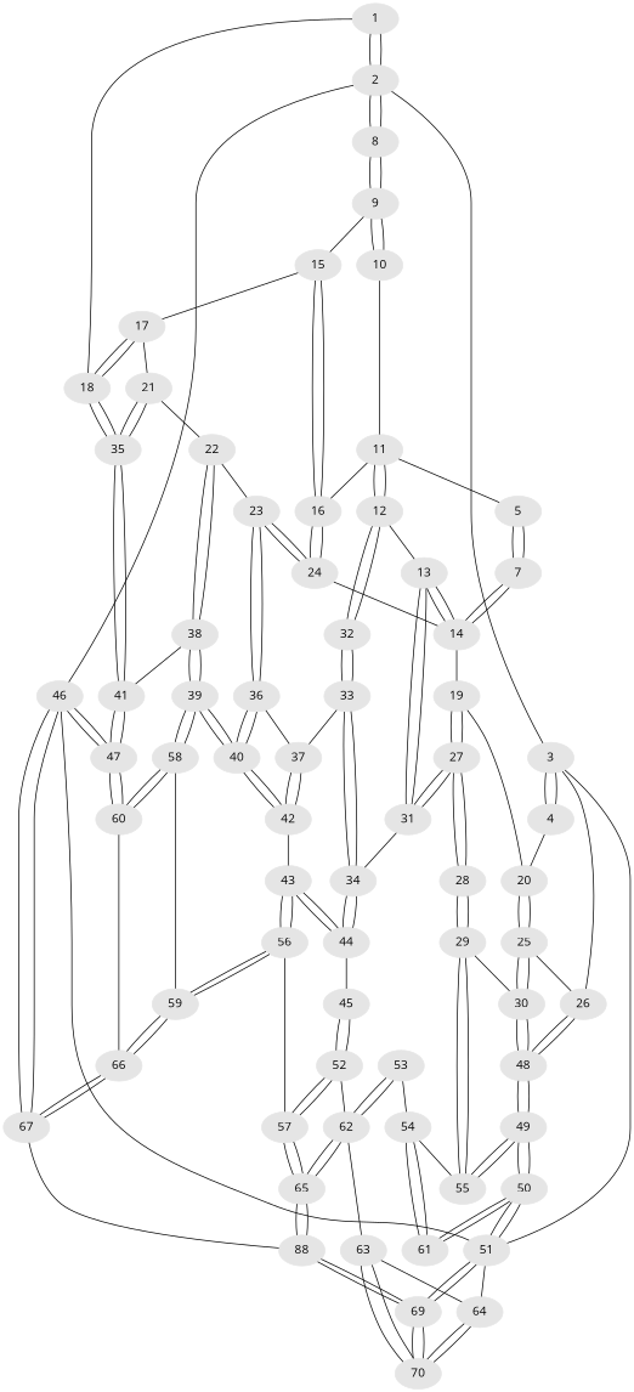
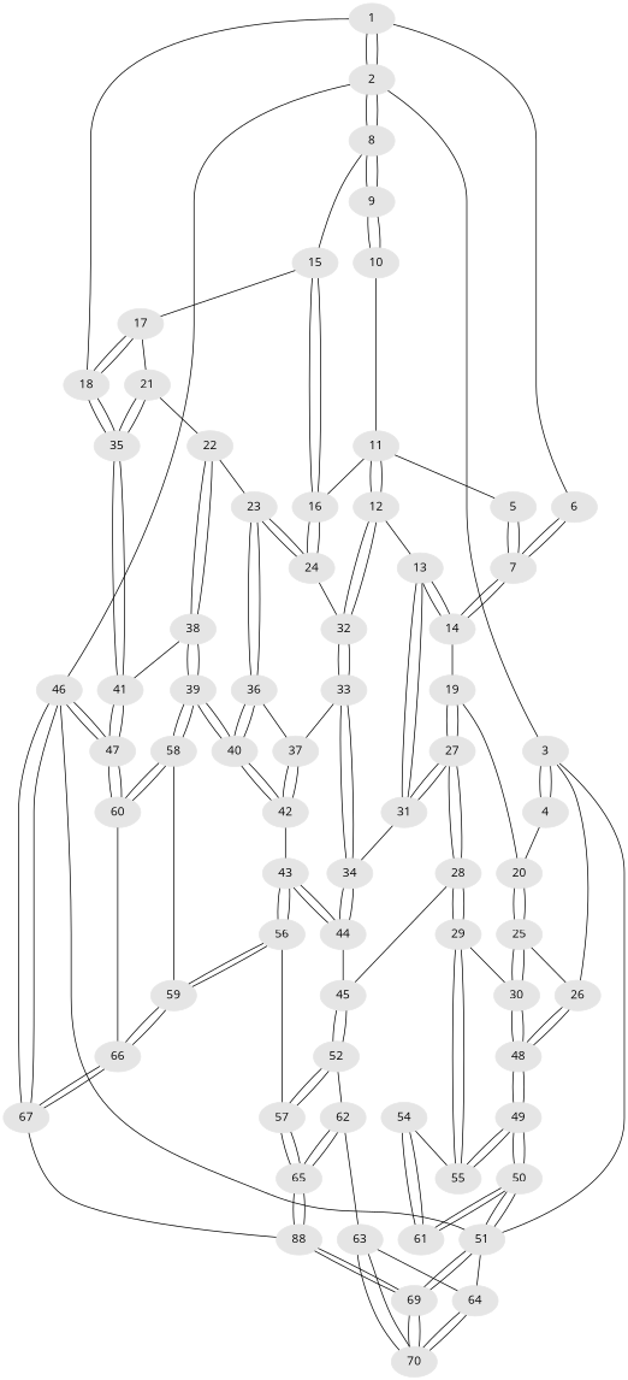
  graph {
    fontname="Open Sans"
    node [color=gray90 fontname="Open Sans" style=filled]
    edge [fontname="Open Sans"]
    1
    2
+   6
    18
    3
    8
    46
    7
    4
    26
    51
    9
    47
    67
    20
    48
    69
    64
    5
    25
    14
    10
    11
    19
    15
    35
    16
    17
    12
    13
    32
    24
    31
    33
    34
    27
    21
    22
    41
    28
    30
    23
    38
    36
    39
    37
    40
    49
    29
    45
    55
    52
    44
    42
    43
    58
    60
    59
    56
    57
    62
    n62 [label=88]
    66
    50
    61
    70
-   53
    54
    65
    63
    1 -- 2
    1 -- 2
+   1 -- 6
    1 -- 18
    2 -- 3
    2 -- 8
    2 -- 8
    2 -- 46
+   6 -- 7
+   6 -- 7
    18 -- 35
    18 -- 35
    3 -- 4
    3 -- 4
    3 -- 26
    3 -- 51
    8 -- 9
    8 -- 9
    46 -- 51
    46 -- 47
    46 -- 47
    46 -- 67
    46 -- 67
    7 -- 14
    7 -- 14
    4 -- 20
    26 -- 48
    26 -- 48
    51 -- 69
    51 -- 69
    51 -- 64
    9 -- 10
    9 -- 10
-   9 -- 15
+   8 -- 15
    47 -- 60
    47 -- 60
    67 -- n62
    20 -- 25
    20 -- 25
    48 -- 49
    48 -- 49
    69 -- 70
    69 -- 70
    64 -- 70
    64 -- 70
    5 -- 7
    5 -- 7
    25 -- 26
    25 -- 30
    25 -- 30
    14 -- 19
    10 -- 11
    11 -- 5
    11 -- 16
    11 -- 12
    11 -- 12
    19 -- 20
    19 -- 27
    19 -- 27
    15 -- 16
    15 -- 16
    15 -- 17
    35 -- 41
    35 -- 41
    16 -- 24
    16 -- 24
    17 -- 18
    17 -- 18
    17 -- 21
    12 -- 13
    12 -- 32
    12 -- 32
    13 -- 14
    13 -- 14
    13 -- 31
    13 -- 31
    32 -- 33
    32 -- 33
-   24 -- 14
+   24 -- 32
    31 -- 34
    33 -- 34
    33 -- 34
    33 -- 37
    34 -- 44
    34 -- 44
    27 -- 31
    27 -- 31
    27 -- 28
    27 -- 28
    21 -- 35
    21 -- 35
    21 -- 22
    22 -- 23
    22 -- 38
    22 -- 38
    41 -- 47
    41 -- 47
    28 -- 29
    28 -- 29
+   28 -- 45
    30 -- 48
    30 -- 48
    23 -- 24
    23 -- 24
    23 -- 36
    23 -- 36
    38 -- 41
    38 -- 39
    38 -- 39
    36 -- 37
    36 -- 40
    36 -- 40
    39 -- 40
    39 -- 40
    39 -- 58
    39 -- 58
    37 -- 42
    37 -- 42
    40 -- 42
    40 -- 42
    49 -- 55
    49 -- 55
    49 -- 50
    49 -- 50
    29 -- 30
    29 -- 55
    29 -- 55
    45 -- 52
    45 -- 52
    52 -- 57
    52 -- 57
    52 -- 62
    44 -- 45
    42 -- 43
    43 -- 44
    43 -- 44
    43 -- 56
    43 -- 56
    58 -- 60
    58 -- 60
    58 -- 59
    60 -- 66
    59 -- 66
    59 -- 66
    56 -- 59
    56 -- 59
    56 -- 57
    57 -- 65
    57 -- 65
    62 -- 65
    62 -- 65
    62 -- 63
    n62 -- 69
    n62 -- 69
    66 -- 67
    66 -- 67
    50 -- 51
    50 -- 51
    50 -- 61
    50 -- 61
-   53 -- 62
-   53 -- 62
-   53 -- 54
    54 -- 55
    54 -- 61
    54 -- 61
    65 -- n62
    65 -- n62
    63 -- 64
    63 -- 70
    63 -- 70
  }
